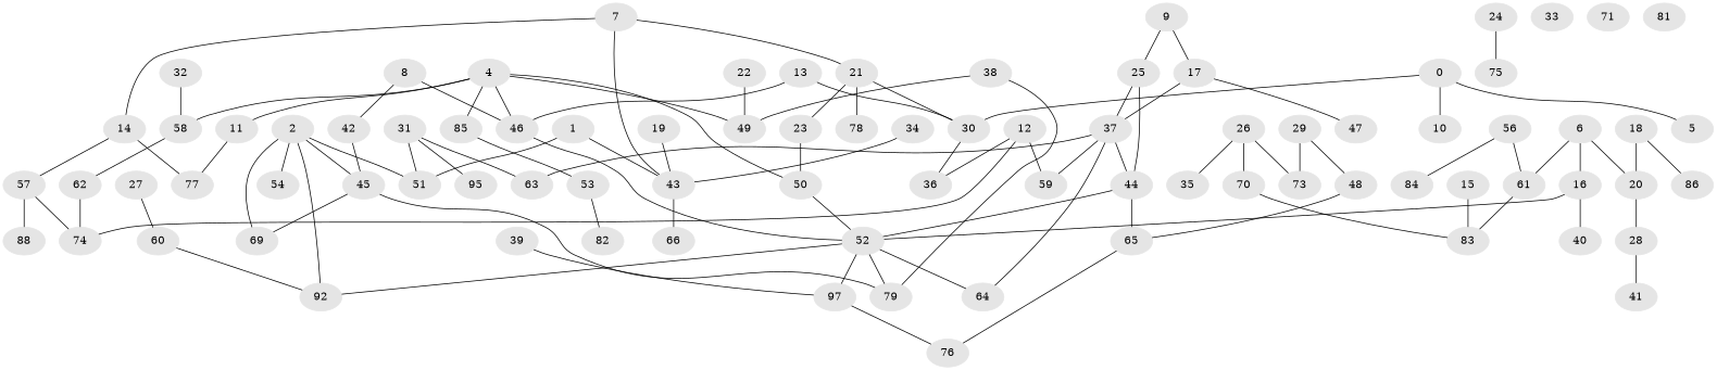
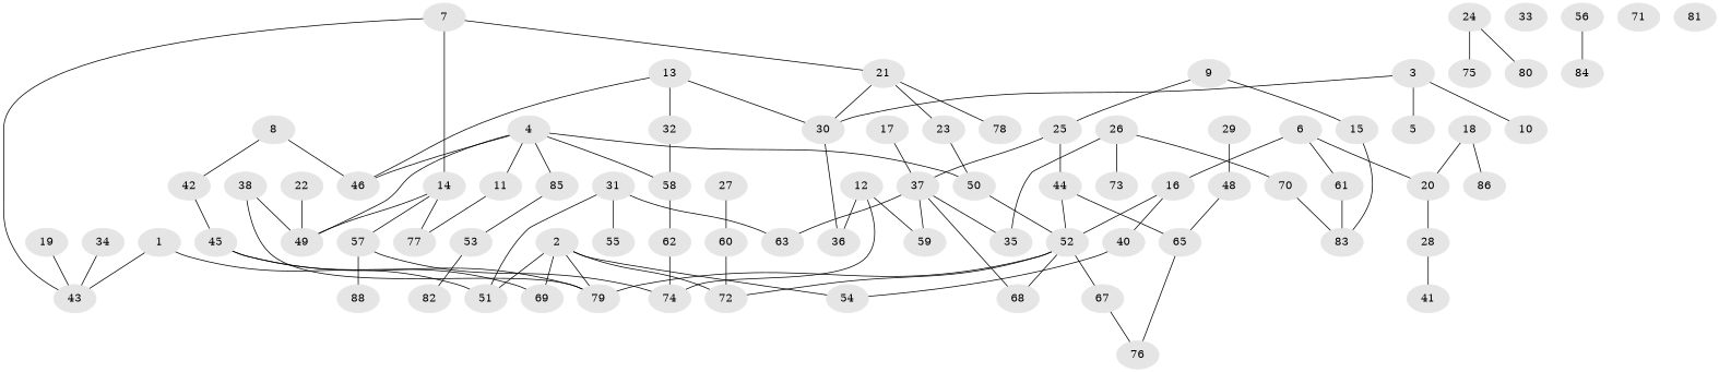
  graph {
    node [color=gray90 style=filled]
    1
    43
    51
-   66
    2
    45
    54
    69
-   72 [label=92]
+   72
    79
-   3 [label=0]
+   3
    5
    10
    30
    36
    4
    11
    46
    49
    50
    58
    85
    77
    52
    62
    53
    6
    16
    20
    61
    40
    28
    83
    7
    14
    21
    57
    23
    78
    8
    42
    9
    15
    25
    37
    44
    74
    n48 [label=88]
    12
    59
    13
    32
-   64
-   67 [label=97]
+   64 [label=68]
+   67
    17
-   47
    63
    18
    86
    19
    41
    22
    82
    24
    75
+   80
    65
    26
    35
    70
    73
    27
    60
    29
    48
    31
-   55 [label=95]
+   55
    33
    34
    38
-   39
    76
    56
    84
    71
    81
    1 -- 43
    1 -- 51
-   43 -- 66
    2 -- 51
-   2 -- 45
+   2 -- 79
    2 -- 54
    2 -- 69
    2 -- 72
    45 -- 69
    45 -- 79
    3 -- 5
    3 -- 10
    3 -- 30
    30 -- 36
    4 -- 11
    4 -- 46
    4 -- 49
    4 -- 50
    4 -- 58
    4 -- 85
    11 -- 77
-   46 -- 52
    50 -- 52
    58 -- 62
    85 -- 53
    52 -- 72
    52 -- 79
    52 -- 64
    52 -- 67
    62 -- 74
    53 -- 82
    6 -- 16
    6 -- 20
    6 -- 61
    16 -- 52
    16 -- 40
    20 -- 28
    61 -- 83
+   40 -- 54
    28 -- 41
    7 -- 43
    7 -- 14
    7 -- 21
+   14 -- 49
    14 -- 77
    14 -- 57
    21 -- 30
    21 -- 23
    21 -- 78
    57 -- 74
    57 -- n48
    23 -- 50
    8 -- 46
    8 -- 42
    42 -- 45
-   9 -- 17
+   9 -- 15
    9 -- 25
    15 -- 83
    25 -- 37
    25 -- 44
-   37 -- 44
+   37 -- 35
    37 -- 59
    37 -- 64
    37 -- 63
    44 -- 52
    44 -- 65
    12 -- 36
    12 -- 74
    12 -- 59
    13 -- 30
    13 -- 46
+   13 -- 32
    32 -- 58
    67 -- 76
    17 -- 37
-   17 -- 47
    18 -- 20
    18 -- 86
    19 -- 43
    22 -- 49
    24 -- 75
+   24 -- 80
    65 -- 76
    26 -- 35
    26 -- 70
    26 -- 73
    70 -- 83
    27 -- 60
    60 -- 72
-   29 -- 73
    29 -- 48
    48 -- 65
    31 -- 51
    31 -- 63
    31 -- 55
    34 -- 43
    38 -- 79
    38 -- 49
-   39 -- 67
-   56 -- 61
    56 -- 84
  }
